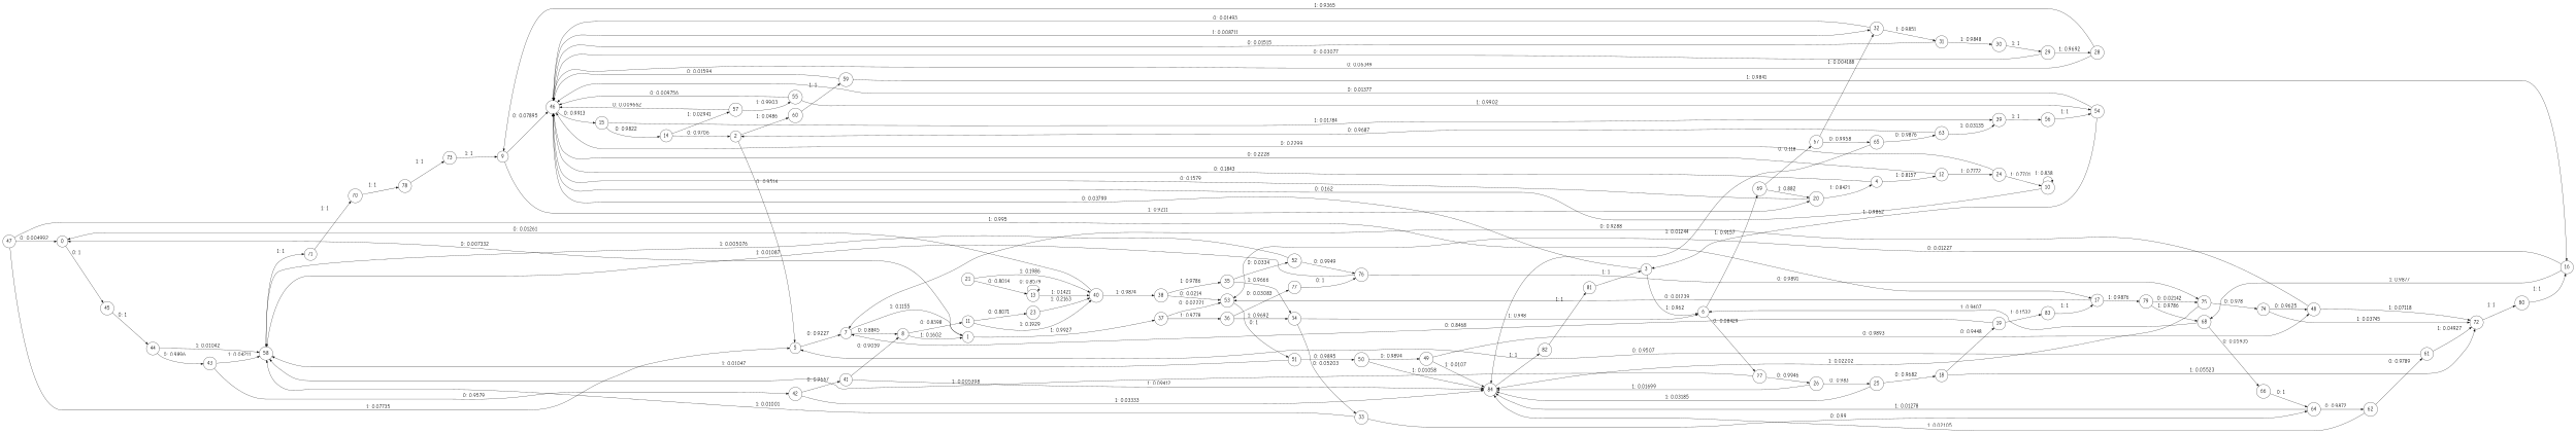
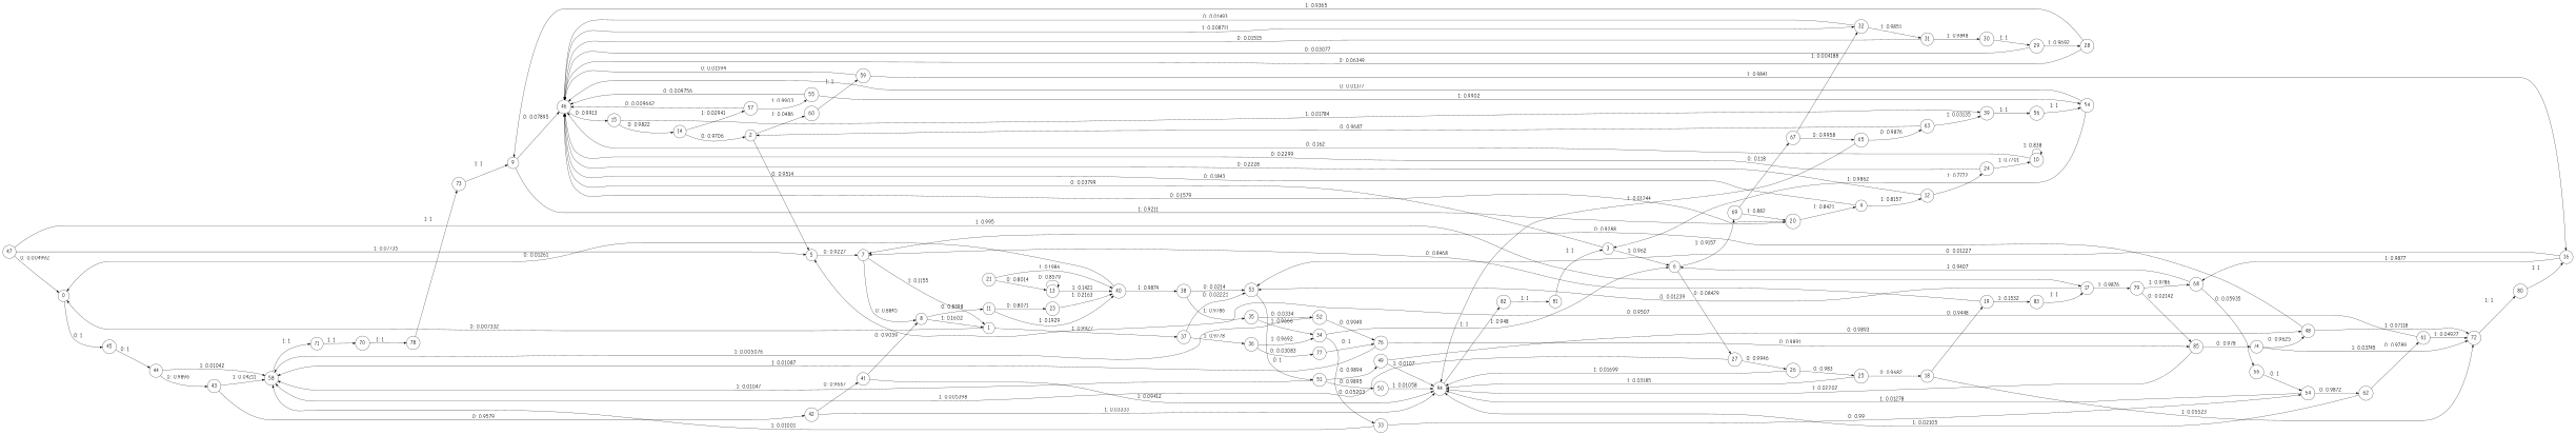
  digraph {
    fontname="Comic Neue"
    rankdir=LR
    node [fontname="Comic Neue" fontsize=24 shape=circle]
    edge [fontname="Comic Neue" fontsize=24]
    0
    45
    44
    58
    43
    1
    37
    53
    36
    51
    77
    34
    2
    5
    60
    7
    59
    8
    47
    17
    46
    16
    3
    6
    15
    32
    27
    69
    14
    39
    31
    26
    20
    67
    4
    12
    24
    10
    11
    79
    25
    84
    71
    65
    23
    40
    38
    9
    35
    13
    57
    55
    54
    56
    68
    66
    50
    64
-   75
+   75 [label=85]
    76
    18
    19
    72
    83
    80
    21
    82
    81
    70
    28
    29
    30
    33
    62
    61
    52
    41
    42
    48
    49
    74
    78
    63
    73
    0 -> 45 [label="0: 1        "]
    45 -> 44 [label="0: 1        "]
    44 -> 58 [label="1: 0.01042  "]
    44 -> 43 [label="0: 0.9896   "]
    58 -> 71 [label="1: 1        "]
    43 -> 58 [label="1: 0.04211  "]
    43 -> 42 [label="0: 0.9579   "]
    1 -> 0 [label="0: 0.007332  "]
    1 -> 37 [label="1: 0.9927   "]
    37 -> 53 [label="0: 0.02221  "]
    37 -> 36 [label="1: 0.9778   "]
    53 -> 51 [label="0: 1        "]
    36 -> 77 [label="0: 0.03083  "]
    36 -> 34 [label="1: 0.9692   "]
    51 -> 58 [label="1: 0.01047  "]
    51 -> 50 [label="0: 0.9895   "]
    77 -> 76 [label="0: 1        "]
    34 -> 6 [label="1: 0.948    "]
    34 -> 33 [label="0: 0.05203  "]
    2 -> 5 [label="0: 0.9514   "]
    2 -> 60 [label="1: 0.0486   "]
    5 -> 7 [label="0: 0.9227   "]
    60 -> 59 [label="1: 1        "]
    7 -> 1 [label="1: 0.1155   "]
    7 -> 8 [label="0: 0.8845   "]
    59 -> 46 [label="0: 0.01594  "]
    59 -> 16 [label="1: 0.9841   "]
    8 -> 1 [label="1: 0.1602   "]
    8 -> 11 [label="0: 0.8398   "]
    47 -> 0 [label="0: 0.004992  "]
    47 -> 5 [label="1: 0.07735  "]
    47 -> 17 [label="1: 0.995    "]
    17 -> 53 [label="0: 0.01239  "]
    17 -> 79 [label="1: 0.9876   "]
    46 -> 15 [label="0: 0.9913   "]
    46 -> 32 [label="1: 0.008711  "]
    16 -> 53 [label="0: 0.01227  "]
    16 -> 68 [label="1: 0.9877   "]
    3 -> 46 [label="0: 0.03799  "]
    3 -> 6 [label="1: 0.962    "]
    6 -> 27 [label="0: 0.08429  "]
    6 -> 69 [label="1: 0.9157   "]
    15 -> 14 [label="0: 0.9822   "]
    15 -> 39 [label="1: 0.01784  "]
    32 -> 46 [label="0: 0.01493  "]
    32 -> 31 [label="1: 0.9851   "]
    27 -> 58 [label="1: 0.005398  "]
    27 -> 26 [label="0: 0.9946   "]
    69 -> 20 [label="1: 0.882    "]
    69 -> 67 [label="0: 0.118    "]
    14 -> 2 [label="0: 0.9706   "]
    14 -> 57 [label="1: 0.02941  "]
    39 -> 56 [label="1: 1        "]
    31 -> 46 [label="0: 0.01515  "]
    31 -> 30 [label="1: 0.9848   "]
    26 -> 25 [label="0: 0.983    "]
    26 -> 84 [label="1: 0.01699  "]
    20 -> 46 [label="0: 0.1579   "]
    20 -> 4 [label="1: 0.8421   "]
    67 -> 32 [label="1: 0.004188  "]
    67 -> 65 [label="0: 0.9958   "]
    4 -> 46 [label="0: 0.1843   "]
    4 -> 12 [label="1: 0.8157   "]
    12 -> 46 [label="0: 0.2228   "]
    12 -> 24 [label="1: 0.7772   "]
    24 -> 46 [label="0: 0.2299   "]
    24 -> 10 [label="1: 0.7701   "]
    10 -> 46 [label="0: 0.162    "]
    10 -> 10 [label="1: 0.838    "]
    11 -> 23 [label="0: 0.8071   "]
    11 -> 40 [label="1: 0.1929   "]
    79 -> 68 [label="1: 0.9786   "]
    79 -> 75 [label="0: 0.02142  "]
    25 -> 84 [label="1: 0.03185  "]
    25 -> 18 [label="0: 0.9682   "]
    84 -> 82 [label="1: 1        "]
    71 -> 70 [label="1: 1        "]
    65 -> 84 [label="1: 0.01244  "]
    65 -> 63 [label="0: 0.9876   "]
    23 -> 40 [label="1: 0.2163   "]
    40 -> 0 [label="0: 0.01261  "]
    40 -> 38 [label="1: 0.9874   "]
    38 -> 53 [label="0: 0.0214   "]
    38 -> 35 [label="1: 0.9786   "]
    9 -> 46 [label="0: 0.07895  "]
    9 -> 20 [label="1: 0.9211   "]
    35 -> 34 [label="1: 0.9666   "]
    35 -> 52 [label="0: 0.0334   "]
    13 -> 40 [label="1: 0.1421   "]
    13 -> 13 [label="0: 0.8579   "]
    57 -> 46 [label="0: 0.009662  "]
    57 -> 55 [label="1: 0.9903   "]
    55 -> 46 [label="0: 0.009756  "]
    55 -> 54 [label="1: 0.9902   "]
    54 -> 46 [label="0: 0.01377  "]
    54 -> 3 [label="1: 0.9862   "]
    56 -> 54 [label="1: 1        "]
    68 -> 6 [label="1: 0.9407   "]
    68 -> 66 [label="0: 0.05935  "]
    66 -> 64 [label="0: 1        "]
    50 -> 84 [label="1: 0.01058  "]
-   50 -> 49 [label="0: 0.9894   "]
+   51 -> 49 [label="0: 0.9894   "]
    64 -> 84 [label="1: 0.01278  "]
    64 -> 62 [label="0: 0.9872   "]
    75 -> 84 [label="1: 0.02202  "]
    75 -> 74 [label="0: 0.978    "]
    76 -> 58 [label="1: 0.01087  "]
    76 -> 75 [label="0: 0.9891   "]
    18 -> 19 [label="0: 0.9448   "]
    18 -> 72 [label="1: 0.05523  "]
    19 -> 7 [label="0: 0.8468   "]
    19 -> 83 [label="1: 0.1532   "]
    72 -> 80 [label="1: 1        "]
    83 -> 17 [label="1: 1        "]
    80 -> 16 [label="1: 1        "]
    21 -> 40 [label="1: 0.1986   "]
    21 -> 13 [label="0: 0.8014   "]
    82 -> 81 [label="1: 1        "]
    81 -> 3 [label="1: 1        "]
    70 -> 78 [label="1: 1        "]
    28 -> 46 [label="0: 0.06349  "]
    28 -> 9 [label="1: 0.9365   "]
    29 -> 46 [label="0: 0.03077  "]
    29 -> 28 [label="1: 0.9692   "]
    30 -> 29 [label="1: 1        "]
    33 -> 58 [label="1: 0.01001  "]
    33 -> 64 [label="0: 0.99     "]
    62 -> 84 [label="1: 0.02105  "]
    62 -> 61 [label="0: 0.9789   "]
    61 -> 5 [label="0: 0.9507   "]
    61 -> 72 [label="1: 0.04927  "]
    52 -> 58 [label="1: 0.005076  "]
    52 -> 76 [label="0: 0.9949   "]
    41 -> 8 [label="0: 0.9059   "]
    41 -> 84 [label="1: 0.09412  "]
    42 -> 84 [label="1: 0.03333  "]
    42 -> 41 [label="0: 0.9667   "]
    48 -> 7 [label="0: 0.9288   "]
    48 -> 72 [label="1: 0.07118  "]
    49 -> 84 [label="1: 0.0107   "]
    49 -> 48 [label="0: 0.9893   "]
    74 -> 72 [label="1: 0.03745  "]
    74 -> 48 [label="0: 0.9625   "]
    78 -> 73 [label="1: 1        "]
    63 -> 2 [label="0: 0.9687   "]
    63 -> 39 [label="1: 0.03135  "]
    73 -> 9 [label="1: 1        "]
  }
